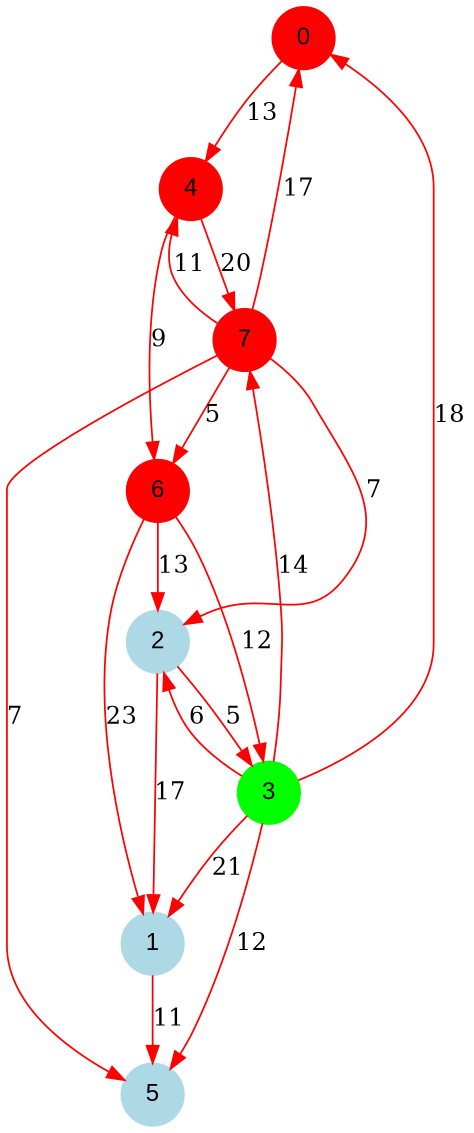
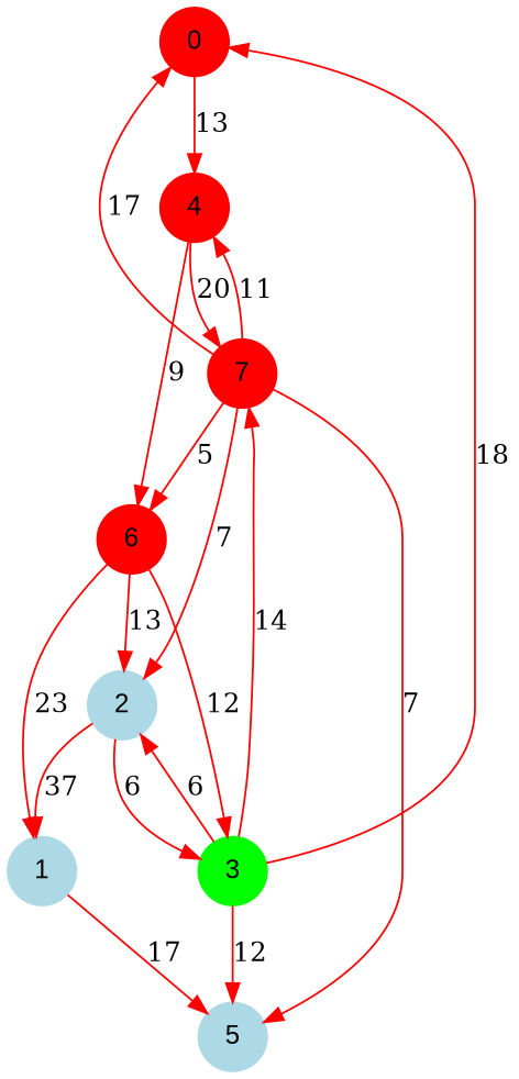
  digraph {
    rankdir=TB
    node [color=red fontname=Arial shape=circle style=filled]
    edge [color=red]
    0
    4
    7
    6
    1 [color=lightblue]
    5 [color=lightblue]
    2 [color=lightblue]
    3 [color=green]
    0 -> 4 [label=13]
    4 -> 7 [label=20]
    4 -> 6 [label=9]
    7 -> 0 [label=17]
    7 -> 4 [label=11]
    7 -> 6 [label=5]
    7 -> 5 [label=7]
    7 -> 2 [label=7]
    6 -> 1 [label=23]
    6 -> 2 [label=13]
    6 -> 3 [label=12]
-   1 -> 5 [label=11]
-   2 -> 1 [label=17]
-   2 -> 3 [label=5]
+   1 -> 5 [label=17]
+   2 -> 1 [label=37]
+   2 -> 3 [label=6]
    3 -> 0 [label=18]
    3 -> 7 [label=14]
-   3 -> 1 [label=21]
    3 -> 5 [label=12]
    3 -> 2 [label=6]
  }
